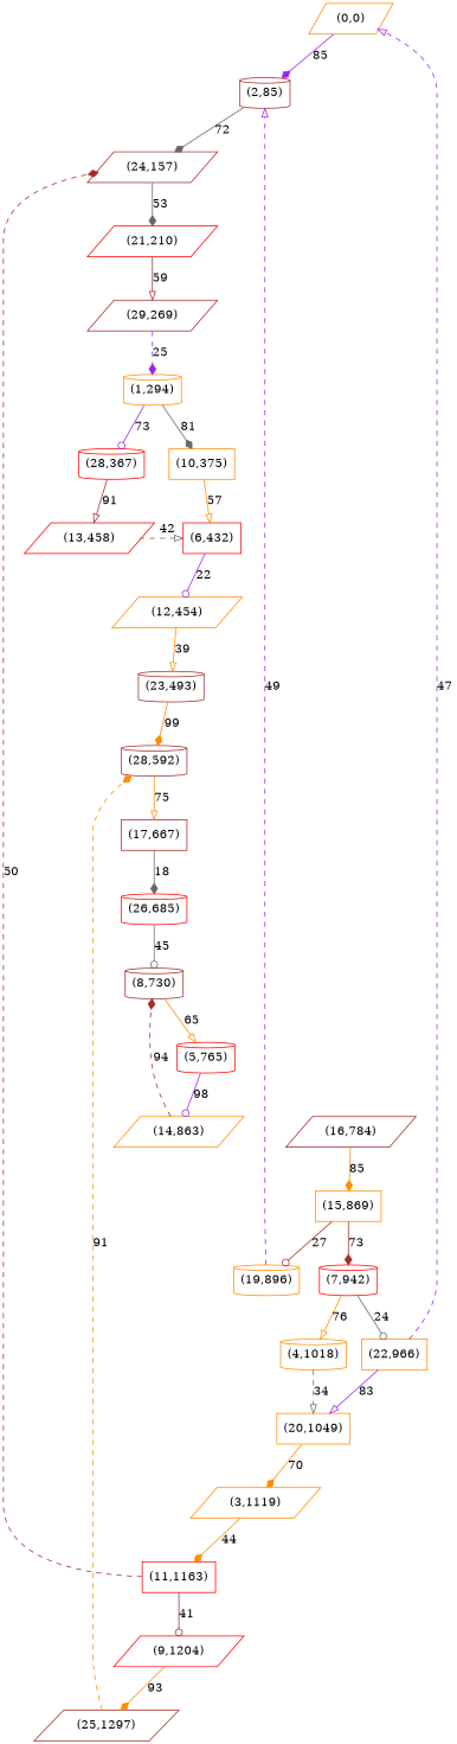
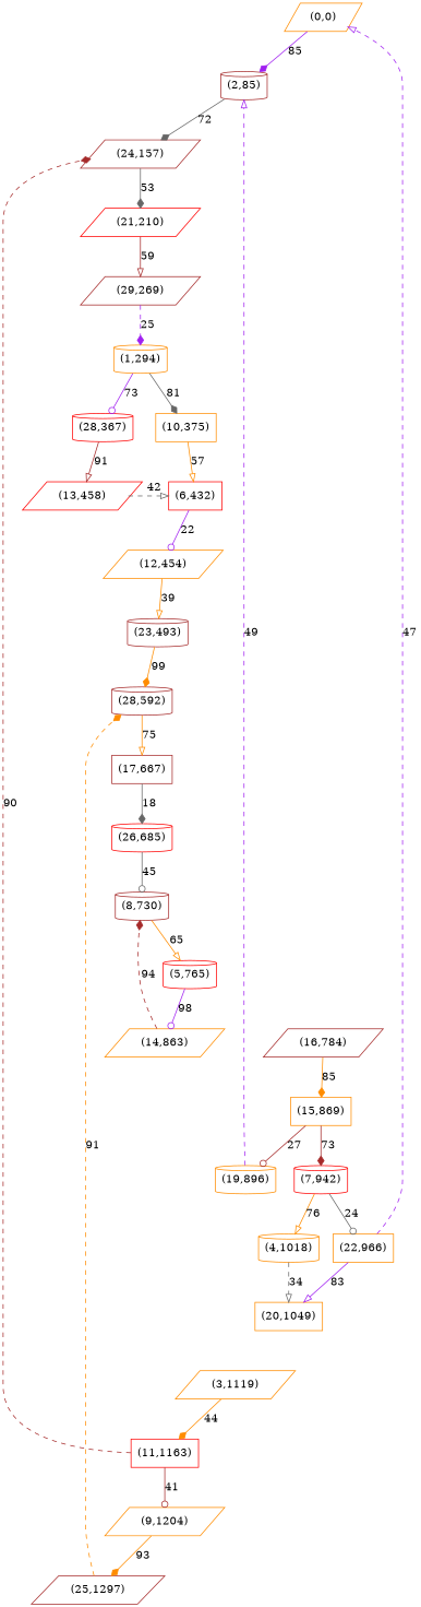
  digraph {
    rankdir=TB
    ranksep=equally
    node [color=darkorange shape=parallelogram]
    edge [arrowhead=diamond color=darkorange]
    "(0,0)"
    "(2,85)" [color=brown shape=cylinder]
    "(24,157)" [color=brown]
    "(21,210)" [color=red]
    "(29,269)" [color=brown]
    "(1,294)" [shape=cylinder]
    "(28,367)" [color=red shape=cylinder]
    "(10,375)" [shape=box]
    "(13,458)" [color=red]
    "(6,432)" [color=red shape=box]
-   "(9,1204)" [color=red]
+   "(9,1204)"
    "(12,454)"
    "(23,493)" [color=brown shape=cylinder]
    n14 [color=brown label="(28,592)" shape=cylinder]
    "(17,667)" [color=brown shape=box]
    "(26,685)" [color=red shape=cylinder]
    "(8,730)" [color=brown shape=cylinder]
    "(5,765)" [color=red shape=cylinder]
    "(16,784)" [color=brown]
    "(14,863)"
    "(15,869)" [shape=box]
    "(19,896)" [shape=cylinder]
    "(7,942)" [color=red shape=cylinder]
    "(4,1018)" [shape=cylinder]
    "(22,966)" [shape=box]
    "(20,1049)" [shape=box]
    "(3,1119)"
    "(11,1163)" [color=red shape=box]
    "(25,1297)" [color=brown]
    subgraph sub_1 {
      rank=same
      "(0,0)"
    }
    subgraph sub_2 {
      rank=same
      "(2,85)"
    }
    subgraph sub_3 {
      rank=same
      "(24,157)"
    }
    subgraph sub_4 {
      rank=same
      "(21,210)"
    }
    subgraph sub_5 {
      rank=same
      "(29,269)"
    }
    subgraph sub_6 {
      rank=same
      "(1,294)"
    }
    subgraph sub_7 {
      rank=same
      "(28,367)"
      "(10,375)"
    }
    subgraph sub_8 {
      rank=same
      "(13,458)"
      "(6,432)"
    }
    subgraph sub_9 {
      rank=same
      "(9,1204)"
    }
    subgraph sub_10 {
      rank=same
      "(12,454)"
    }
    subgraph sub_11 {
      rank=same
      "(23,493)"
    }
    subgraph sub_12 {
      rank=same
      n14
    }
    subgraph sub_13 {
      rank=same
      "(17,667)"
    }
    subgraph sub_14 {
      rank=same
      "(26,685)"
    }
    subgraph sub_15 {
      rank=same
      "(8,730)"
    }
    subgraph sub_16 {
      rank=same
      "(5,765)"
    }
    subgraph sub_17 {
      rank=same
      "(16,784)"
      "(14,863)"
    }
    subgraph sub_18 {
      rank=same
      "(15,869)"
    }
    subgraph sub_19 {
      rank=same
      "(19,896)"
      "(7,942)"
    }
    subgraph sub_20 {
      rank=same
      "(4,1018)"
      "(22,966)"
    }
    subgraph sub_21 {
      rank=same
      "(20,1049)"
    }
    subgraph sub_22 {
      rank=same
      "(3,1119)"
    }
    subgraph sub_23 {
      rank=same
      "(11,1163)"
    }
    subgraph sub_24 {
      rank=same
      "(25,1297)"
    }
    subgraph sub_25 {
      rank=same
    }
    "(0,0)" -> "(2,85)" [color=purple label=85]
    "(2,85)" -> "(24,157)" [color=gray40 label=72]
    "(24,157)" -> "(21,210)" [color=gray40 label=53]
    "(21,210)" -> "(29,269)" [arrowhead=onormal color=brown label=59]
    "(29,269)" -> "(1,294)" [color=purple label=25 style=dashed]
    "(1,294)" -> "(28,367)" [arrowhead=odot color=purple label=73]
    "(1,294)" -> "(10,375)" [color=gray40 label=81]
    "(28,367)" -> "(13,458)" [arrowhead=onormal color=brown label=91]
    "(10,375)" -> "(6,432)" [arrowhead=onormal label=57]
    "(13,458)" -> "(6,432)" [arrowhead=onormal color=gray40 label=42 style=dashed]
    "(6,432)" -> "(12,454)" [arrowhead=odot color=purple label=22]
    "(9,1204)" -> "(25,1297)" [label=93]
    "(12,454)" -> "(23,493)" [arrowhead=onormal label=39]
    "(23,493)" -> n14 [label=99]
    n14 -> "(17,667)" [arrowhead=onormal label=75]
    "(17,667)" -> "(26,685)" [color=gray40 label=18]
    "(26,685)" -> "(8,730)" [arrowhead=odot color=gray40 label=45]
    "(8,730)" -> "(5,765)" [arrowhead=onormal label=65]
    "(5,765)" -> "(14,863)" [arrowhead=odot color=purple label=98]
    "(16,784)" -> "(15,869)" [label=85]
    "(14,863)" -> "(8,730)" [color=brown label=94 style=dashed]
    "(15,869)" -> "(19,896)" [arrowhead=odot color=brown label=27]
    "(15,869)" -> "(7,942)" [color=brown label=73]
    "(19,896)" -> "(2,85)" [arrowhead=onormal color=purple label=49 style=dashed]
    "(7,942)" -> "(4,1018)" [arrowhead=onormal label=76]
    "(7,942)" -> "(22,966)" [arrowhead=odot color=gray40 label=24]
    "(4,1018)" -> "(20,1049)" [arrowhead=onormal color=gray40 label=34 style=dashed]
    "(22,966)" -> "(0,0)" [arrowhead=onormal color=purple label=47 style=dashed]
    "(22,966)" -> "(20,1049)" [arrowhead=onormal color=purple label=83]
-   "(20,1049)" -> "(3,1119)" [label=70]
    "(3,1119)" -> "(11,1163)" [label=44]
-   "(11,1163)" -> "(24,157)" [color=brown label=50 style=dashed]
+   "(11,1163)" -> "(24,157)" [color=brown label=90 style=dashed]
    "(11,1163)" -> "(9,1204)" [arrowhead=odot color=brown label=41]
    "(25,1297)" -> n14 [label=91 style=dashed]
  }
